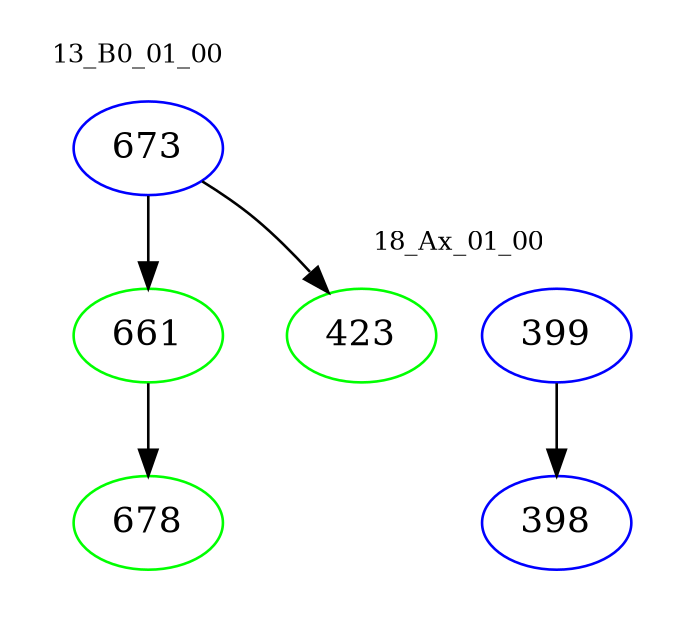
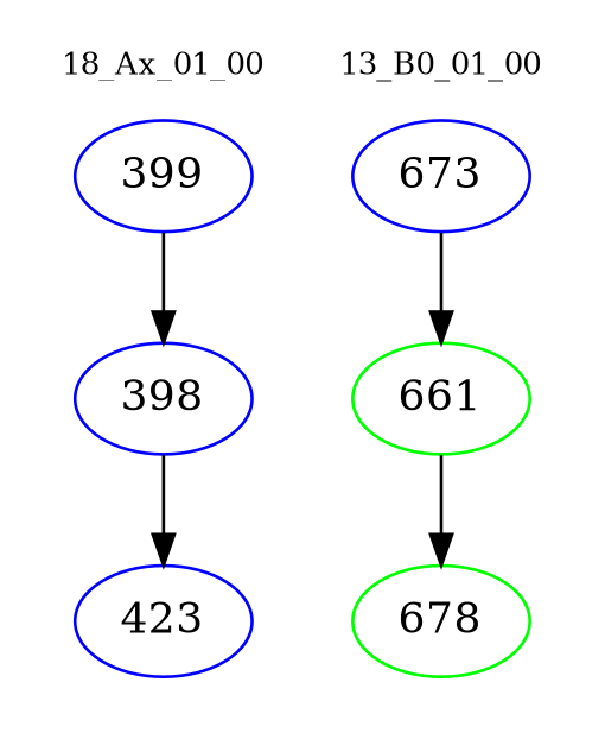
  digraph {
    node [color=blue]
    edge [color=black]
    n1 [label=399]
    n2 [label=398]
-   n3 [color=green label=423]
+   n3 [label=423]
    n4 [label=673]
    n5 [color=green label=661]
    n6 [color=green label=678]
    subgraph cluster_1 {
      color=white
      fontsize=10
      label="18_Ax_01_00"
      n1
      n2
      n3
    }
    subgraph cluster_2 {
      color=white
      fontsize=10
      label="13_B0_01_00"
      n4
      n5
      n6
    }
    n1 -> n2
-   n4 -> n3
+   n2 -> n3
    n4 -> n5
    n5 -> n6
  }
